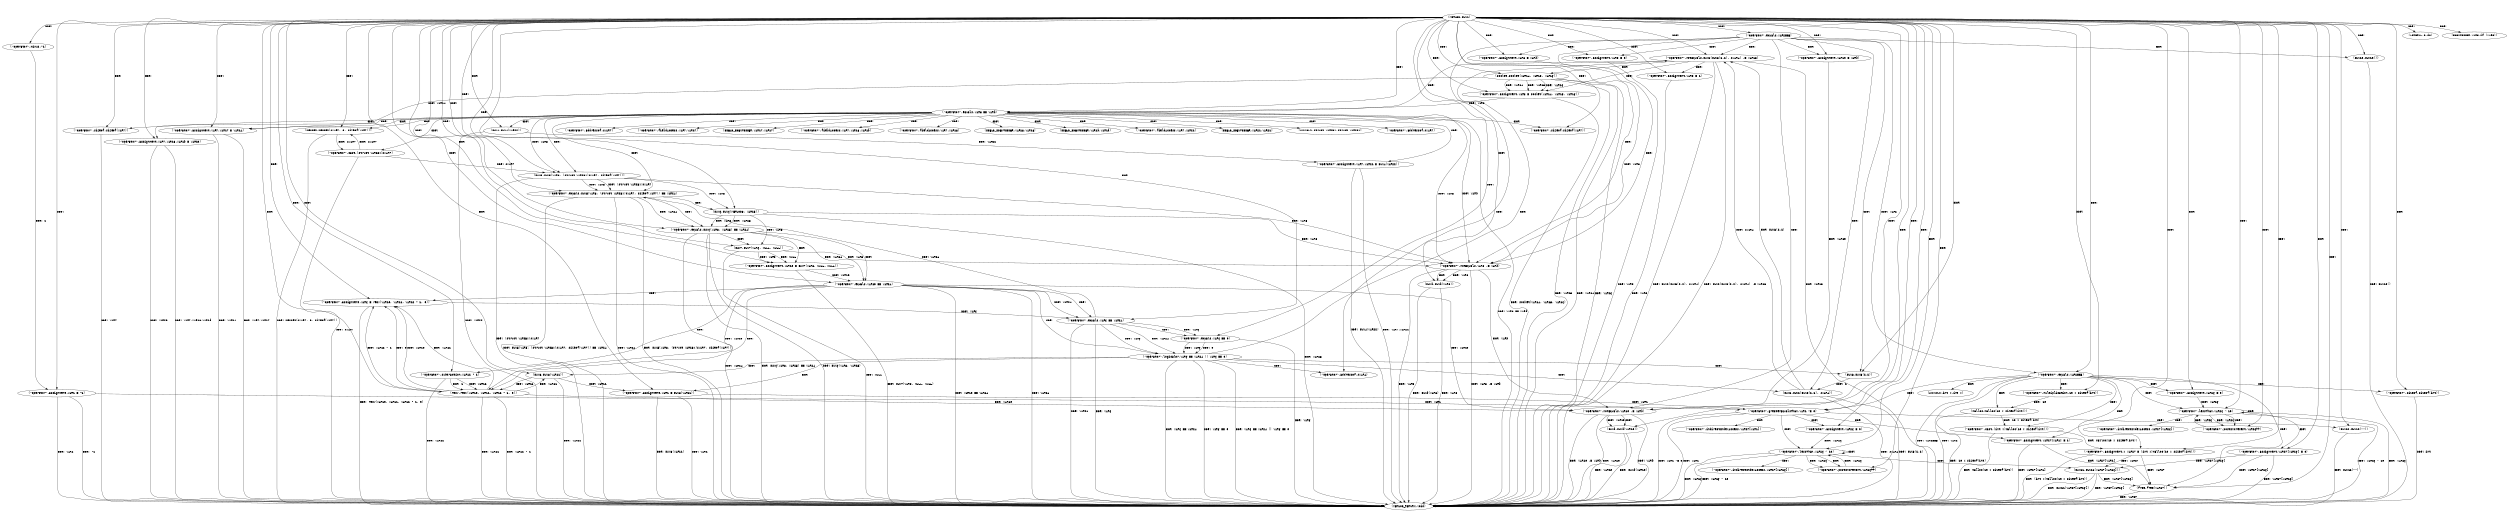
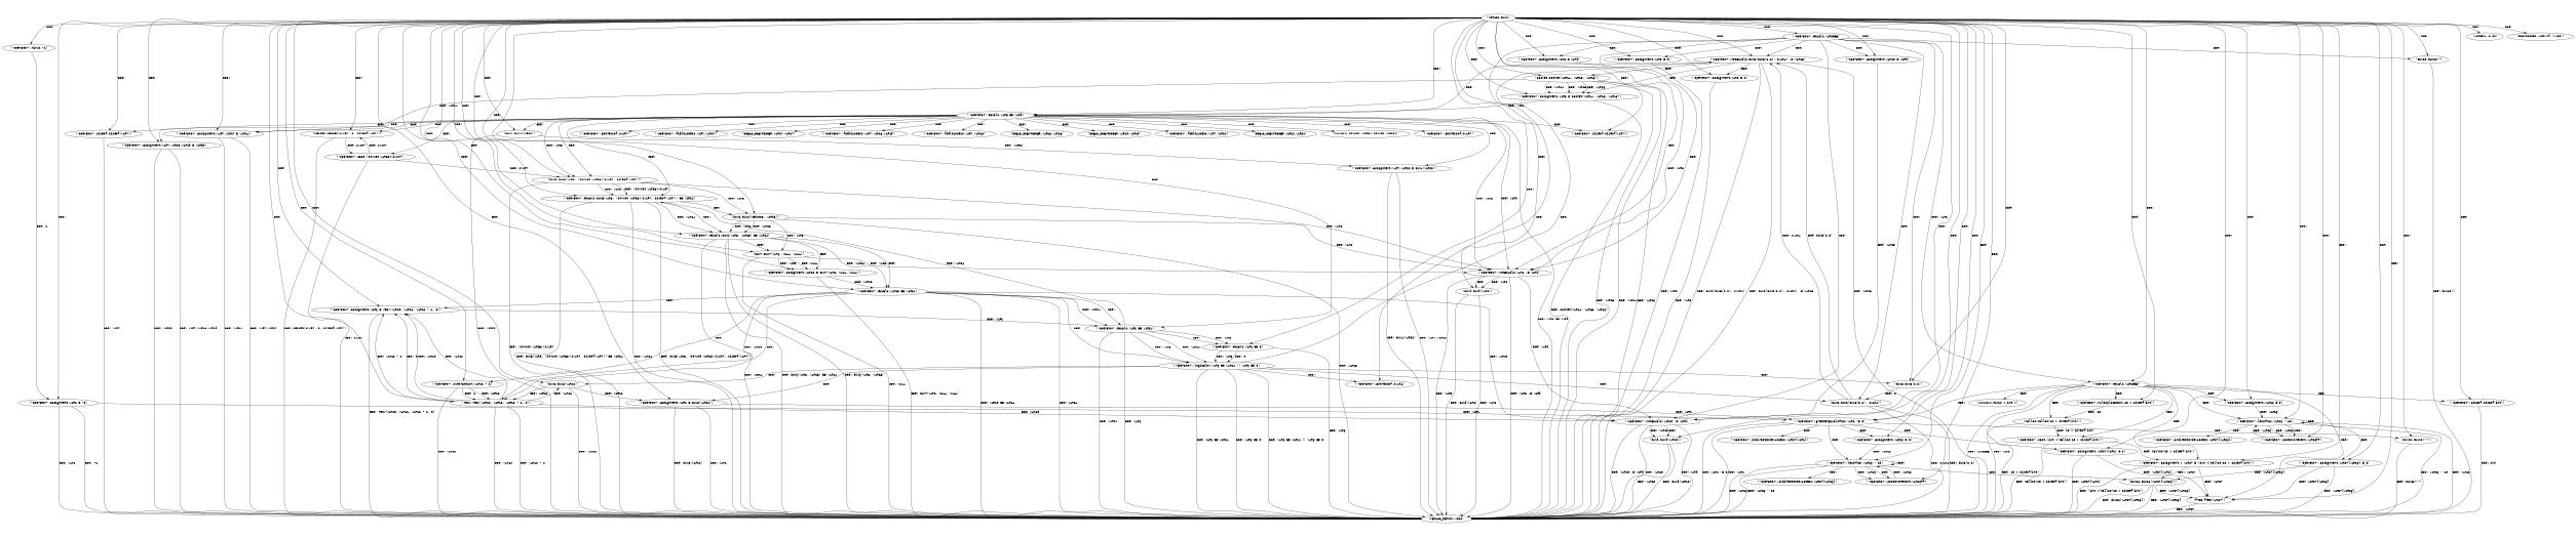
  digraph {
    fontname="DejaVu Sans Mono"
    node [fontname="DejaVu Sans Mono"]
    edge [fontname="DejaVu Sans Mono"]
    n1 [label="(METHOD,FUN1)"]
    n2 [label="(<operator>.assignment,VAR1 = -1)"]
    n3 [label="(<operator>.minus,-1)"]
    n4 [label="(<operator>.equals,VAR2==5)"]
    n5 [label="(<operator>.assignment,VAR5 = 0)"]
    n6 [label="(<operator>.assignment,VAR8 = VAR9)"]
    n7 [label="(<operator>.assignment,VAR10 = VAR9)"]
    n8 [label="(<operator>.notEquals,FUN2(FUN3(2,2), &VAR4) != VAR13)"]
    n9 [label="(FUN3,FUN3(2,2))"]
    n10 [label="(<operator>.assignment,VAR5 = 1)"]
    n11 [label="(<operator>.assignment,VAR8 = socket(VAR14, VAR15, VAR16))"]
    n12 [label="(socket,socket(VAR14, VAR15, VAR16))"]
    n13 [label="(<operator>.equals,VAR8 == VAR9)"]
    n14 [label="(memset,memset(&VAR7, 0, sizeof(VAR7)))"]
    n15 [label="(<operator>.sizeOf,sizeof(VAR7))"]
    n16 [label="(<operator>.assignment,VAR7.VAR17 = VAR14)"]
    n17 [label="(<operator>.assignment,VAR7.VAR18.VAR19 = VAR20)"]
    n18 [label="(FUN4,FUN4(VAR22))"]
    n19 [label="(<operator>.equals,FUN5(VAR8, (struct VAR23*)&VAR7, sizeof(VAR7)) == VAR24)"]
    n20 [label="(FUN5,FUN5(VAR8, (struct VAR23*)&VAR7, sizeof(VAR7)))"]
    n21 [label="(<operator>.sizeOf,sizeof(VAR7))"]
    n22 [label="(<operator>.equals,FUN6(VAR8, VAR25) == VAR24)"]
    n23 [label="(FUN6,FUN6(METHOD8, VAR25))"]
    n24 [label="(<operator>.assignment,VAR10 = FUN7(VAR8, NULL, NULL))"]
    n25 [label="(FUN7,FUN7(VAR6, NULL, NULL))"]
    n26 [label="(<operator>.equals,VAR10 == VAR24)"]
    n27 [label="(<operator>.assignment,VAR6 = recv(VAR10, VAR11, VAR12 - 1, 0))"]
    n28 [label="(recv,recv(VAR10, VAR11, VAR12 - 1, 0))"]
    n29 [label="(<operator>.subtraction,VAR12 - 1)"]
    n30 [label="(<operator>.equals,VAR6 == VAR24)"]
    n31 [label="(<operator>.equals,VAR6 == 0)"]
    n32 [label="(<operator>.assignment,VAR1 = FUN8(VAR11))"]
    n33 [label="(FUN8,FUN8(VAR11))"]
    n34 [label="(LITERAL,0,do)"]
    n35 [label="(<operator>.notEquals,VAR8 != VAR9)"]
    n36 [label="(FUN9,FUN9(VAR8))"]
    n37 [label="(<operator>.notEquals,VAR10 != VAR9)"]
    n38 [label="(FUN9,FUN9(VAR10))"]
    n39 [label="(IDENTIFIER,VAR5,if (VAR5))"]
    n40 [label="(FUN10,FUN10())"]
    n41 [label="(<operator>.equals,VAR2==5)"]
    n42 [label="(<operator>.assignment,* VAR27 = (int *)malloc(10 * sizeof(int)))"]
    n43 [label="(<operator>.multiplication,10 * sizeof(int))"]
    n44 [label="(<operator>.sizeOf,sizeof(int))"]
    n45 [label="(<operator>.assignment,VAR26 = 0)"]
    n46 [label="(<operator>.lessThan,VAR26 < 10)"]
    n47 [label="(<operator>.postIncrement,VAR26++)"]
    n48 [label="(<operator>.assignment,VAR27[VAR26] = 0)"]
    n49 [label="(<operator>.greaterEqualsThan,VAR1 >= 0)"]
    n50 [label="(<operator>.assignment,VAR27[VAR1] = 1)"]
    n51 [label="(<operator>.assignment,VAR26 = 0)"]
    n52 [label="(<operator>.lessThan,VAR26 < 10)"]
    n53 [label="(<operator>.postIncrement,VAR26++)"]
    n54 [label="(FUN12,FUN12(\"\"))"]
    n55 [label="(free,free(VAR27))"]
    n56 [label="(METHOD_RETURN,void)"]
    n57 [label="(FUN2,FUN2(FUN3(2,2), &VAR4))"]
    n58 [label="(<operator>.addressOf,&VAR4)"]
    n59 [label="(<operator>.assignment,VAR7.VAR21 = FUN4(VAR22))"]
    n60 [label="(<operator>.cast,(struct VAR23*)&VAR7)"]
    n61 [label="(<operator>.addressOf,&VAR7)"]
    n62 [label="(<operator>.fieldAccess,VAR7.VAR17)"]
    n63 [label="(FIELD_IDENTIFIER,VAR17,VAR17)"]
    n64 [label="(<operator>.fieldAccess,VAR7.VAR18.VAR19)"]
    n65 [label="(<operator>.fieldAccess,VAR7.VAR18)"]
    n66 [label="(FIELD_IDENTIFIER,VAR18,VAR18)"]
    n67 [label="(FIELD_IDENTIFIER,VAR19,VAR19)"]
    n68 [label="(<operator>.fieldAccess,VAR7.VAR21)"]
    n69 [label="(FIELD_IDENTIFIER,VAR21,VAR21)"]
    n70 [label="(UNKNOWN,struct VAR23*,struct VAR23*)"]
    n71 [label="(<operator>.addressOf,&VAR7)"]
    n72 [label="(<operator>.logicalOr,VAR6 == VAR24 || VAR6 == 0)"]
    n73 [label="(<operator>.cast,(int *)malloc(10 * sizeof(int)))"]
    n74 [label="(malloc,malloc(10 * sizeof(int)))"]
-   n75 [label="(UNKNOWN,int *,int *)"]
+   n75 [label="(UNKNOWN,minus *,int *)"]
    n76 [label="(FUN11,FUN11(VAR27[VAR26]))"]
    n77 [label="(<operator>.indirectIndexAccess,VAR27[VAR26])"]
    n78 [label="(<operator>.indirectIndexAccess,VAR27[VAR1])"]
    n79 [label="(<operator>.indirectIndexAccess,VAR27[VAR26])"]
    n1 -> n2 [label="DDG: "]
    n1 -> n3 [label="DDG: "]
    n1 -> n4 [label="DDG: "]
    n1 -> n5 [label="DDG: "]
    n1 -> n6 [label="DDG: "]
    n1 -> n7 [label="DDG: "]
    n1 -> n8 [label="DDG: "]
    n1 -> n9 [label="DDG: "]
    n1 -> n10 [label="DDG: "]
    n1 -> n11 [label="DDG: "]
    n1 -> n12 [label="DDG: "]
    n1 -> n13 [label="DDG: "]
    n1 -> n14 [label="DDG: "]
    n1 -> n15 [label="DDG: "]
    n1 -> n16 [label="DDG: "]
    n1 -> n17 [label="DDG: "]
    n1 -> n18 [label="DDG: "]
    n1 -> n19 [label="DDG: "]
    n1 -> n20 [label="DDG: "]
    n1 -> n21 [label="DDG: "]
    n1 -> n22 [label="DDG: "]
    n1 -> n23 [label="DDG: "]
    n1 -> n24 [label="DDG: "]
    n1 -> n25 [label="DDG: "]
    n1 -> n26 [label="DDG: "]
    n1 -> n27 [label="DDG: "]
    n1 -> n28 [label="DDG: "]
    n1 -> n29 [label="DDG: "]
    n1 -> n30 [label="DDG: "]
    n1 -> n31 [label="DDG: "]
    n1 -> n32 [label="DDG: "]
    n1 -> n33 [label="DDG: "]
    n1 -> n34 [label="DDG: "]
    n1 -> n35 [label="DDG: "]
    n1 -> n36 [label="DDG: "]
    n1 -> n37 [label="DDG: "]
    n1 -> n38 [label="DDG: "]
    n1 -> n39 [label="DDG: "]
    n1 -> n40 [label="DDG: "]
    n1 -> n41 [label="DDG: "]
    n1 -> n42 [label="DDG: "]
    n1 -> n43 [label="DDG: "]
    n1 -> n44 [label="DDG: "]
    n1 -> n45 [label="DDG: "]
    n1 -> n46 [label="DDG: "]
    n1 -> n47 [label="DDG: "]
    n1 -> n48 [label="DDG: "]
    n1 -> n49 [label="DDG: "]
    n1 -> n50 [label="DDG: "]
    n1 -> n51 [label="DDG: "]
    n1 -> n52 [label="DDG: "]
    n1 -> n53 [label="DDG: "]
    n1 -> n54 [label="DDG: "]
    n1 -> n55 [label="DDG: "]
    n2 -> n49 [label="DDG: VAR1"]
    n2 -> n56 [label="DDG: VAR1"]
    n2 -> n56 [label="DDG: -1"]
    n3 -> n2 [label="DDG: 1"]
    n4 -> n5 [label="CDG: "]
    n4 -> n6 [label="CDG: "]
    n4 -> n7 [label="CDG: "]
    n4 -> n8 [label="CDG: "]
    n4 -> n9 [label="CDG: "]
    n4 -> n35 [label="CDG: "]
    n4 -> n37 [label="CDG: "]
    n4 -> n40 [label="CDG: "]
    n4 -> n41 [label="DDG: VAR2"]
    n4 -> n57 [label="CDG: "]
    n4 -> n58 [label="CDG: "]
    n5 -> n56 [label="DDG: VAR5"]
    n6 -> n35 [label="DDG: VAR8"]
    n7 -> n37 [label="DDG: VAR10"]
    n8 -> n10 [label="CDG: "]
    n8 -> n11 [label="CDG: "]
    n8 -> n12 [label="CDG: "]
    n8 -> n13 [label="CDG: "]
    n8 -> n56 [label="DDG: FUN2(FUN3(2,2), &VAR4)"]
    n8 -> n56 [label="DDG: FUN2(FUN3(2,2), &VAR4) != VAR13"]
    n8 -> n56 [label="DDG: VAR13"]
    n9 -> n57 [label="DDG: 2"]
    n10 -> n56 [label="DDG: VAR5"]
    n11 -> n13 [label="DDG: VAR8"]
    n11 -> n56 [label="DDG: socket(VAR14, VAR15, VAR16)"]
    n12 -> n11 [label="DDG: VAR14"]
    n12 -> n11 [label="DDG: VAR15"]
    n12 -> n11 [label="DDG: VAR16"]
    n12 -> n16 [label="DDG: VAR14"]
    n12 -> n56 [label="DDG: VAR15"]
    n12 -> n56 [label="DDG: VAR14"]
    n12 -> n56 [label="DDG: VAR16"]
    n13 -> n14 [label="CDG: "]
    n13 -> n15 [label="CDG: "]
    n13 -> n16 [label="CDG: "]
    n13 -> n17 [label="CDG: "]
    n13 -> n18 [label="CDG: "]
    n13 -> n19 [label="CDG: "]
    n13 -> n20 [label="DDG: VAR8"]
    n13 -> n20 [label="CDG: "]
    n13 -> n21 [label="CDG: "]
    n13 -> n35 [label="DDG: VAR8"]
    n13 -> n35 [label="DDG: VAR9"]
    n13 -> n56 [label="DDG: VAR8 == VAR9"]
    n13 -> n59 [label="CDG: "]
    n13 -> n60 [label="CDG: "]
    n13 -> n61 [label="CDG: "]
    n13 -> n62 [label="CDG: "]
    n13 -> n63 [label="CDG: "]
    n13 -> n64 [label="CDG: "]
    n13 -> n65 [label="CDG: "]
    n13 -> n66 [label="CDG: "]
    n13 -> n67 [label="CDG: "]
    n13 -> n68 [label="CDG: "]
    n13 -> n69 [label="CDG: "]
    n13 -> n70 [label="CDG: "]
    n13 -> n71 [label="CDG: "]
    n14 -> n56 [label="DDG: memset(&VAR7, 0, sizeof(VAR7))"]
    n14 -> n60 [label="DDG: &VAR7"]
    n16 -> n56 [label="DDG: VAR7.VAR17"]
    n16 -> n56 [label="DDG: VAR14"]
    n17 -> n56 [label="DDG: VAR7.VAR18.VAR19"]
    n17 -> n56 [label="DDG: VAR20"]
    n18 -> n56 [label="DDG: VAR22"]
    n18 -> n59 [label="DDG: VAR22"]
    n19 -> n22 [label="DDG: VAR24"]
    n19 -> n22 [label="CDG: "]
    n19 -> n23 [label="CDG: "]
    n19 -> n56 [label="DDG: FUN5(VAR8, (struct VAR23*)&VAR7, sizeof(VAR7)) == VAR24"]
    n19 -> n56 [label="DDG: VAR24"]
    n19 -> n56 [label="DDG: FUN5(VAR8, (struct VAR23*)&VAR7, sizeof(VAR7))"]
    n20 -> n19 [label="DDG: VAR8"]
    n20 -> n19 [label="DDG: (struct VAR23*)&VAR7"]
    n20 -> n23 [label="DDG: VAR8"]
    n20 -> n35 [label="DDG: VAR8"]
    n20 -> n56 [label="DDG: (struct VAR23*)&VAR7"]
    n21 -> n56 [label="DDG: VAR7"]
    n22 -> n24 [label="CDG: "]
    n22 -> n25 [label="CDG: "]
    n22 -> n26 [label="DDG: VAR24"]
    n22 -> n26 [label="CDG: "]
    n22 -> n56 [label="DDG: VAR24"]
    n22 -> n56 [label="DDG: FUN6(VAR8, VAR25) == VAR24"]
    n22 -> n56 [label="DDG: FUN6(VAR8, VAR25)"]
    n23 -> n22 [label="DDG: VAR8"]
    n23 -> n22 [label="DDG: VAR25"]
    n23 -> n25 [label="DDG: VAR8"]
    n23 -> n35 [label="DDG: VAR8"]
    n23 -> n56 [label="DDG: VAR25"]
    n24 -> n26 [label="DDG: VAR10"]
    n24 -> n56 [label="DDG: FUN7(VAR8, NULL, NULL)"]
    n25 -> n24 [label="DDG: VAR8"]
    n25 -> n24 [label="DDG: NULL"]
    n25 -> n35 [label="DDG: VAR8"]
    n25 -> n56 [label="DDG: NULL"]
    n26 -> n27 [label="CDG: "]
    n26 -> n28 [label="DDG: VAR10"]
    n26 -> n28 [label="CDG: "]
    n26 -> n29 [label="CDG: "]
    n26 -> n30 [label="DDG: VAR24"]
    n26 -> n30 [label="CDG: "]
    n26 -> n37 [label="DDG: VAR10"]
    n26 -> n56 [label="DDG: VAR10 == VAR24"]
    n26 -> n56 [label="DDG: VAR24"]
    n26 -> n72 [label="CDG: "]
    n27 -> n30 [label="DDG: VAR6"]
    n27 -> n56 [label="DDG: recv(VAR10, VAR11, VAR12 - 1, 0)"]
    n28 -> n27 [label="DDG: VAR10"]
    n28 -> n27 [label="DDG: VAR11"]
    n28 -> n27 [label="DDG: VAR12 - 1"]
    n28 -> n27 [label="DDG: 0"]
    n28 -> n33 [label="DDG: VAR11"]
    n28 -> n37 [label="DDG: VAR10"]
    n28 -> n56 [label="DDG: VAR12 - 1"]
    n28 -> n56 [label="DDG: VAR11"]
    n29 -> n28 [label="DDG: VAR12"]
    n29 -> n28 [label="DDG: 1"]
    n29 -> n56 [label="DDG: VAR12"]
    n30 -> n19 [label="DDG: VAR24"]
    n30 -> n31 [label="DDG: VAR6"]
    n30 -> n31 [label="CDG: "]
    n30 -> n56 [label="DDG: VAR24"]
    n30 -> n56 [label="DDG: VAR6"]
    n30 -> n72 [label="DDG: VAR6"]
    n30 -> n72 [label="DDG: VAR24"]
    n31 -> n56 [label="DDG: VAR6"]
    n31 -> n72 [label="DDG: VAR6"]
    n31 -> n72 [label="DDG: 0"]
    n32 -> n49 [label="DDG: VAR1"]
    n32 -> n56 [label="DDG: FUN8(VAR11)"]
    n32 -> n56 [label="DDG: VAR1"]
    n33 -> n28 [label="DDG: VAR11"]
    n33 -> n32 [label="DDG: VAR11"]
    n33 -> n56 [label="DDG: VAR11"]
    n35 -> n36 [label="DDG: VAR8"]
    n35 -> n36 [label="CDG: "]
    n35 -> n37 [label="DDG: VAR9"]
    n35 -> n56 [label="DDG: VAR8 != VAR9"]
    n35 -> n56 [label="DDG: VAR8"]
    n36 -> n56 [label="DDG: VAR8"]
    n36 -> n56 [label="DDG: FUN9(VAR8)"]
    n37 -> n38 [label="DDG: VAR10"]
    n37 -> n38 [label="CDG: "]
    n37 -> n56 [label="DDG: VAR9"]
    n37 -> n56 [label="DDG: VAR10 != VAR9"]
    n37 -> n56 [label="DDG: VAR10"]
    n38 -> n56 [label="DDG: VAR10"]
    n38 -> n56 [label="DDG: FUN9(VAR10)"]
    n40 -> n56 [label="DDG: FUN10()"]
    n41 -> n42 [label="CDG: "]
    n41 -> n43 [label="CDG: "]
    n41 -> n44 [label="CDG: "]
    n41 -> n45 [label="CDG: "]
    n41 -> n46 [label="CDG: "]
    n41 -> n49 [label="CDG: "]
    n41 -> n55 [label="CDG: "]
    n41 -> n56 [label="DDG: VAR2"]
    n41 -> n56 [label="DDG: VAR2==5"]
    n41 -> n73 [label="CDG: "]
    n41 -> n74 [label="CDG: "]
    n41 -> n75 [label="CDG: "]
    n42 -> n55 [label="DDG: VAR27"]
    n42 -> n56 [label="DDG: (int *)malloc(10 * sizeof(int))"]
    n42 -> n76 [label="DDG: VAR27"]
    n43 -> n74 [label="DDG: 10"]
    n44 -> n56 [label="DDG: int"]
    n45 -> n46 [label="DDG: VAR26"]
    n46 -> n46 [label="CDG: "]
    n46 -> n47 [label="DDG: VAR26"]
    n46 -> n47 [label="CDG: "]
    n46 -> n48 [label="CDG: "]
    n46 -> n56 [label="DDG: VAR26"]
    n46 -> n56 [label="DDG: VAR26 < 10"]
    n46 -> n77 [label="CDG: "]
    n47 -> n46 [label="DDG: VAR26"]
    n48 -> n55 [label="DDG: VAR27[VAR26]"]
    n48 -> n56 [label="DDG: VAR27[VAR26]"]
    n48 -> n76 [label="DDG: VAR27[VAR26]"]
    n49 -> n50 [label="CDG: "]
    n49 -> n51 [label="CDG: "]
    n49 -> n52 [label="CDG: "]
    n49 -> n54 [label="CDG: "]
    n49 -> n56 [label="DDG: VAR1"]
    n49 -> n56 [label="DDG: VAR1 >= 0"]
    n49 -> n78 [label="CDG: "]
    n50 -> n55 [label="DDG: VAR27[VAR1]"]
    n50 -> n56 [label="DDG: VAR27[VAR1]"]
    n51 -> n52 [label="DDG: VAR26"]
    n52 -> n52 [label="CDG: "]
    n52 -> n53 [label="DDG: VAR26"]
    n52 -> n53 [label="CDG: "]
    n52 -> n56 [label="DDG: VAR26"]
    n52 -> n56 [label="DDG: VAR26 < 10"]
    n52 -> n76 [label="CDG: "]
    n52 -> n79 [label="CDG: "]
    n53 -> n52 [label="DDG: VAR26"]
    n54 -> n56 [label="DDG: FUN12(\"\")"]
    n55 -> n56 [label="DDG: VAR27"]
    n57 -> n8 [label="DDG: FUN3(2,2)"]
    n57 -> n8 [label="DDG: &VAR4"]
    n57 -> n56 [label="DDG: FUN3(2,2)"]
    n57 -> n56 [label="DDG: &VAR4"]
    n59 -> n56 [label="DDG: FUN4(VAR22)"]
    n59 -> n56 [label="DDG: VAR7.VAR21"]
    n60 -> n14 [label="DDG: &VAR7"]
    n60 -> n20 [label="DDG: &VAR7"]
    n60 -> n56 [label="DDG: &VAR7"]
    n72 -> n8 [label="CDG: "]
    n72 -> n9 [label="CDG: "]
    n72 -> n32 [label="CDG: "]
    n72 -> n33 [label="CDG: "]
    n72 -> n56 [label="DDG: VAR6 == VAR24"]
    n72 -> n56 [label="DDG: VAR6 == 0"]
    n72 -> n56 [label="DDG: VAR6 == VAR24 || VAR6 == 0"]
    n72 -> n57 [label="CDG: "]
    n72 -> n58 [label="CDG: "]
    n73 -> n42 [label="DDG: malloc(10 * sizeof(int))"]
    n73 -> n56 [label="DDG: malloc(10 * sizeof(int))"]
    n74 -> n56 [label="DDG: 10 * sizeof(int)"]
    n74 -> n73 [label="DDG: 10 * sizeof(int)"]
    n76 -> n55 [label="DDG: VAR27[VAR26]"]
    n76 -> n56 [label="DDG: VAR27[VAR26]"]
    n76 -> n56 [label="DDG: FUN11(VAR27[VAR26])"]
  }
